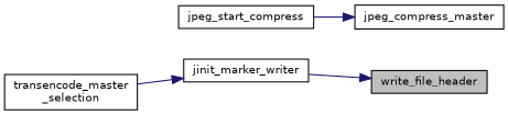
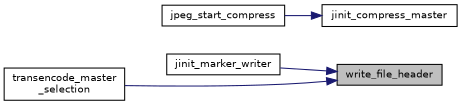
  digraph {
    rankdir=RL
    node [color=black fontname=Helvetica fontsize=10 shape=record]
    edge [color=midnightblue dir=back fontname=Helvetica fontsize=10 labelfontname=Helvetica labelfontsize=10 style=solid]
    n1 [fillcolor=grey75 fontcolor=black height=0.2 label=write_file_header style=filled width=0.4]
    n2 [height=0.2 label=jinit_marker_writer width=0.4]
    n3 [height=0.2 label="transencode_master\l_selection" width=0.4]
-   n4 [height=0.2 label=jpeg_compress_master width=0.4]
+   n4 [height=0.2 label=jinit_compress_master width=0.4]
    n5 [height=0.2 label=jpeg_start_compress width=0.4]
    n1 -> n2
-   n2 -> n3
+   n1 -> n3
    n4 -> n5
  }
